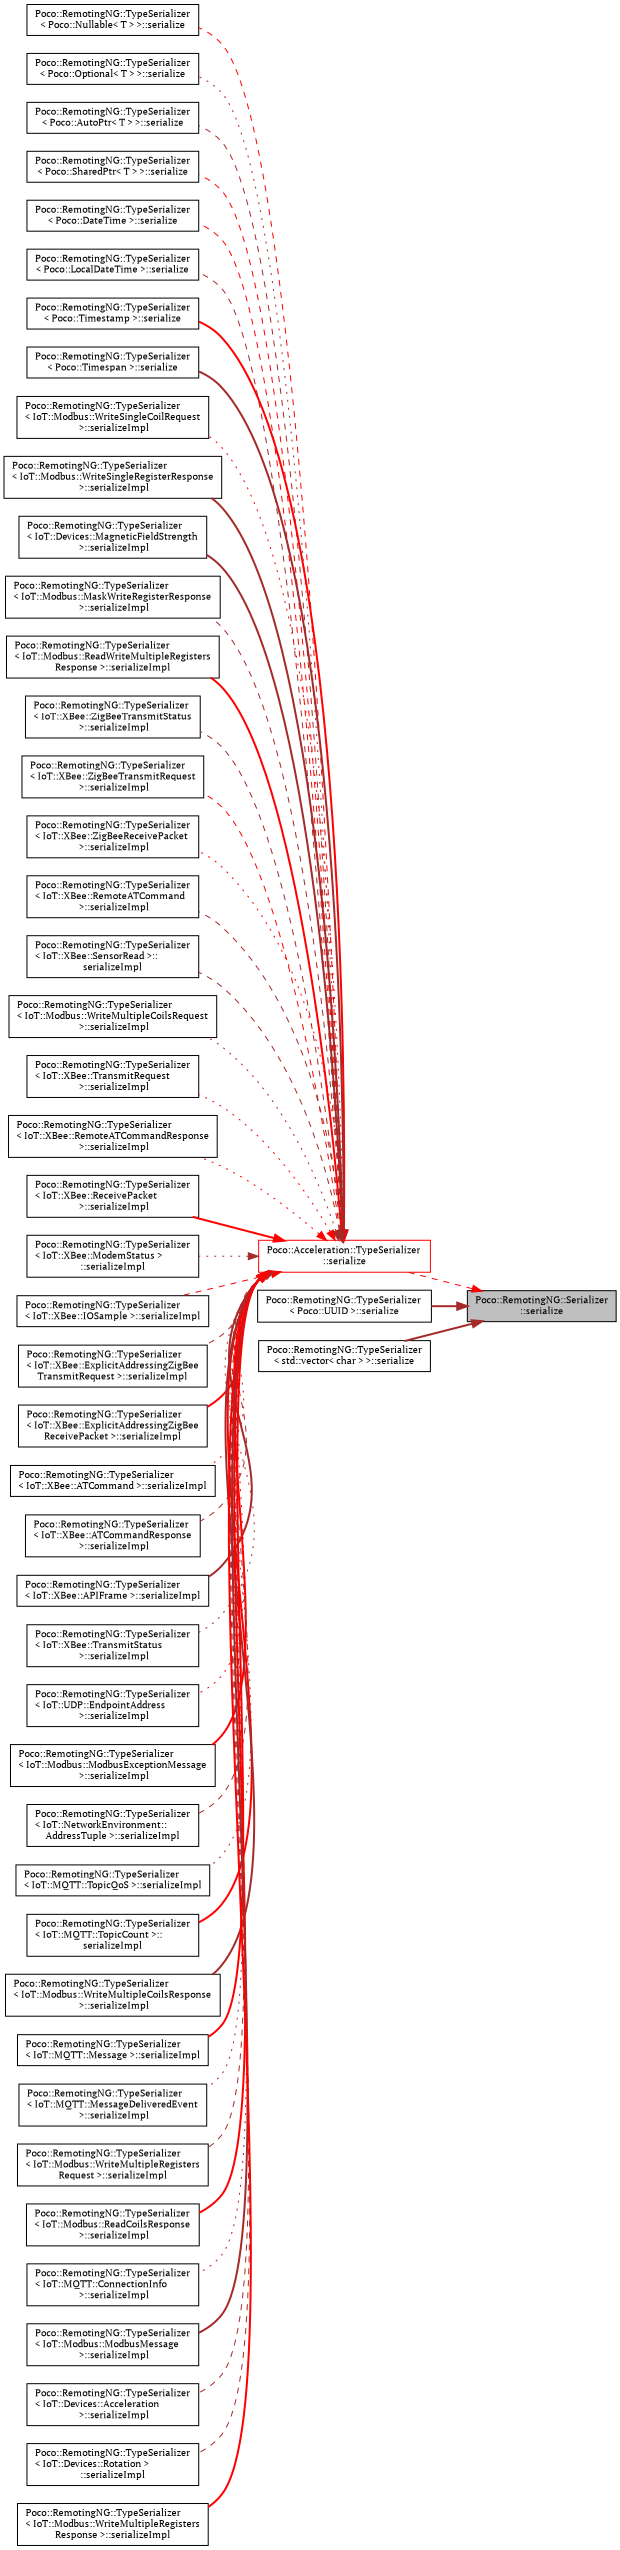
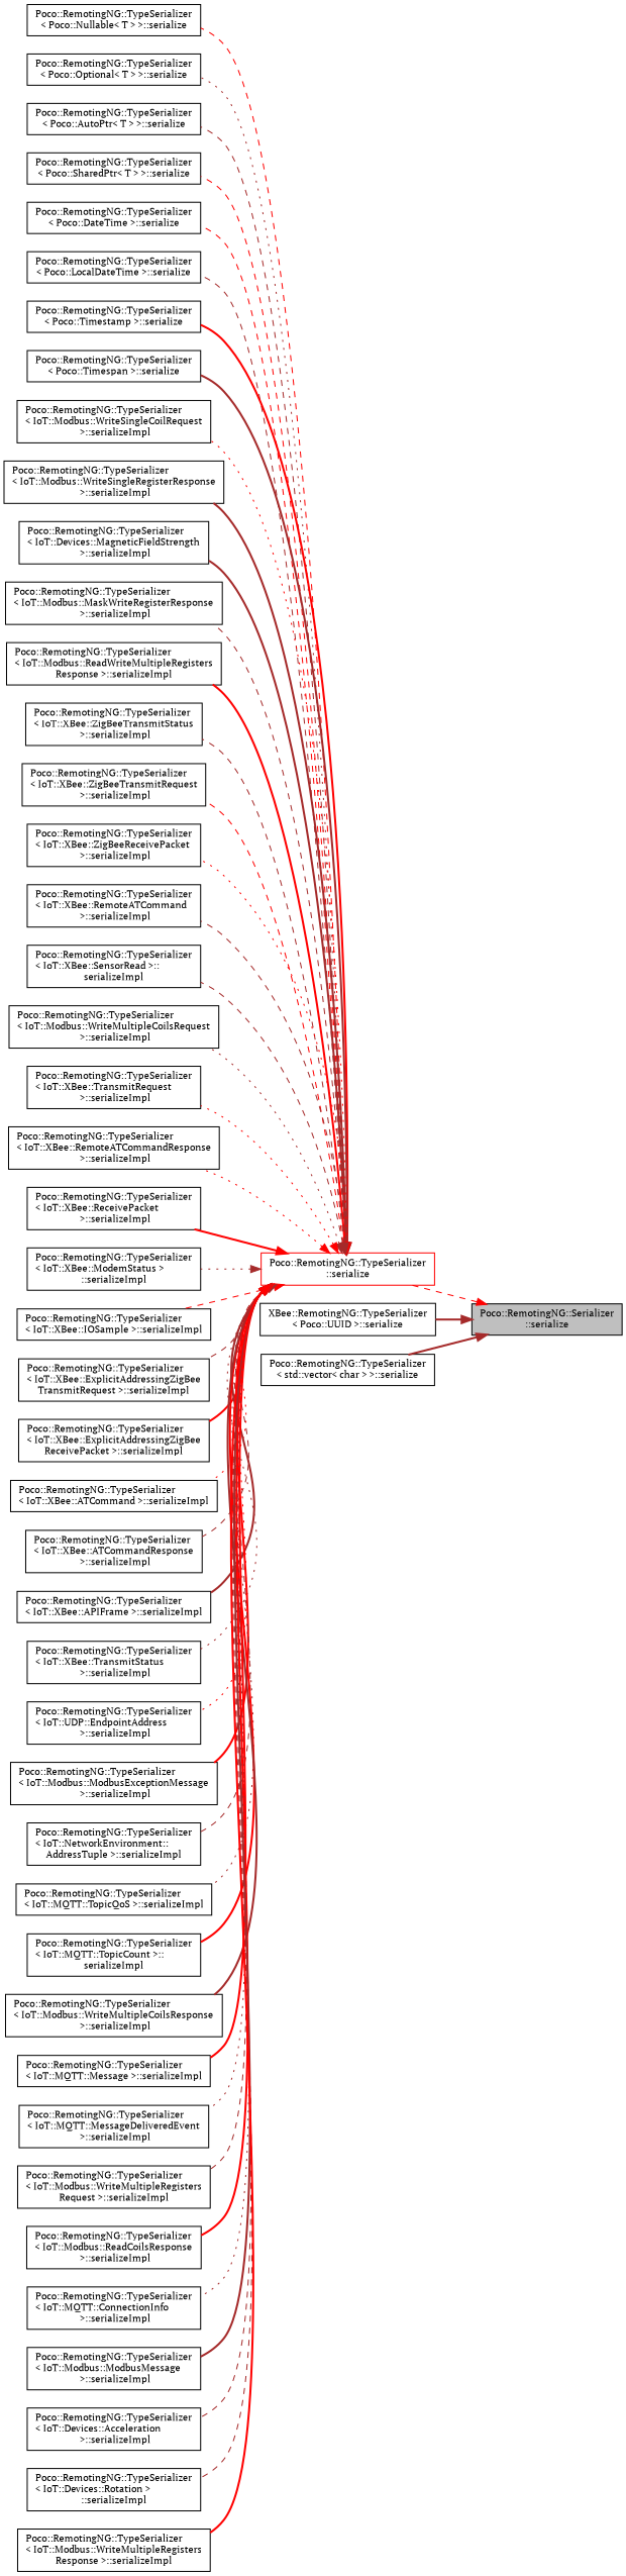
  digraph {
    fontname="PT Serif"
    rankdir=RL
    node [color=black fillcolor=white fontname="PT Serif" fontsize=10 shape=record style=filled]
    edge [color=brown dir=back fontname="PT Serif" fontsize=10 labelfontname=Helvetica labelfontsize=10 style=dashed]
    n1 [fillcolor=grey75 fontcolor=black height=0.2 label="Poco::RemotingNG::Serializer\l::serialize" width=0.4]
-   n2 [color=red height=0.2 label="Poco::Acceleration::TypeSerializer\l::serialize" width=0.4]
-   n3 [height=0.2 label="Poco::RemotingNG::TypeSerializer\l\< Poco::UUID \>::serialize" width=0.4]
+   n2 [color=red height=0.2 label="Poco::RemotingNG::TypeSerializer\l::serialize" width=0.4]
+   n3 [height=0.2 label="XBee::RemotingNG::TypeSerializer\l\< Poco::UUID \>::serialize" width=0.4]
    n4 [height=0.2 label="Poco::RemotingNG::TypeSerializer\l\< std::vector\< char \> \>::serialize" width=0.4]
    n5 [height=0.2 label="Poco::RemotingNG::TypeSerializer\l\< Poco::Nullable\< T \> \>::serialize" width=0.4]
    n6 [height=0.2 label="Poco::RemotingNG::TypeSerializer\l\< Poco::Optional\< T \> \>::serialize" width=0.4]
    n7 [height=0.2 label="Poco::RemotingNG::TypeSerializer\l\< Poco::AutoPtr\< T \> \>::serialize" width=0.4]
    n8 [height=0.2 label="Poco::RemotingNG::TypeSerializer\l\< Poco::SharedPtr\< T \> \>::serialize" width=0.4]
    n9 [height=0.2 label="Poco::RemotingNG::TypeSerializer\l\< Poco::DateTime \>::serialize" width=0.4]
    n10 [height=0.2 label="Poco::RemotingNG::TypeSerializer\l\< Poco::LocalDateTime \>::serialize" width=0.4]
    n11 [height=0.2 label="Poco::RemotingNG::TypeSerializer\l\< Poco::Timestamp \>::serialize" width=0.4]
    n12 [height=0.2 label="Poco::RemotingNG::TypeSerializer\l\< Poco::Timespan \>::serialize" width=0.4]
    n13 [height=0.2 label="Poco::RemotingNG::TypeSerializer\l\< IoT::Modbus::WriteSingleCoilRequest\l \>::serializeImpl" width=0.4]
    n14 [height=0.2 label="Poco::RemotingNG::TypeSerializer\l\< IoT::Modbus::WriteSingleRegisterResponse\l \>::serializeImpl" width=0.4]
    n15 [height=0.2 label="Poco::RemotingNG::TypeSerializer\l\< IoT::Devices::MagneticFieldStrength\l \>::serializeImpl" width=0.4]
    n16 [height=0.2 label="Poco::RemotingNG::TypeSerializer\l\< IoT::Modbus::MaskWriteRegisterResponse\l \>::serializeImpl" width=0.4]
    n17 [height=0.2 label="Poco::RemotingNG::TypeSerializer\l\< IoT::Modbus::ReadWriteMultipleRegisters\lResponse \>::serializeImpl" width=0.4]
    n18 [height=0.2 label="Poco::RemotingNG::TypeSerializer\l\< IoT::XBee::ZigBeeTransmitStatus\l \>::serializeImpl" width=0.4]
    n19 [height=0.2 label="Poco::RemotingNG::TypeSerializer\l\< IoT::XBee::ZigBeeTransmitRequest\l \>::serializeImpl" width=0.4]
    n20 [height=0.2 label="Poco::RemotingNG::TypeSerializer\l\< IoT::XBee::ZigBeeReceivePacket\l \>::serializeImpl" width=0.4]
    n21 [height=0.2 label="Poco::RemotingNG::TypeSerializer\l\< IoT::XBee::RemoteATCommand\l \>::serializeImpl" width=0.4]
    n22 [height=0.2 label="Poco::RemotingNG::TypeSerializer\l\< IoT::XBee::SensorRead \>::\lserializeImpl" width=0.4]
    n23 [height=0.2 label="Poco::RemotingNG::TypeSerializer\l\< IoT::Modbus::WriteMultipleCoilsRequest\l \>::serializeImpl" width=0.4]
    n24 [height=0.2 label="Poco::RemotingNG::TypeSerializer\l\< IoT::XBee::TransmitRequest\l \>::serializeImpl" width=0.4]
    n25 [height=0.2 label="Poco::RemotingNG::TypeSerializer\l\< IoT::XBee::RemoteATCommandResponse\l \>::serializeImpl" width=0.4]
    n26 [height=0.2 label="Poco::RemotingNG::TypeSerializer\l\< IoT::XBee::ReceivePacket\l \>::serializeImpl" width=0.4]
    n27 [height=0.2 label="Poco::RemotingNG::TypeSerializer\l\< IoT::XBee::ModemStatus \>\l::serializeImpl" width=0.4]
    n28 [height=0.2 label="Poco::RemotingNG::TypeSerializer\l\< IoT::XBee::IOSample \>::serializeImpl" width=0.4]
    n29 [height=0.2 label="Poco::RemotingNG::TypeSerializer\l\< IoT::XBee::ExplicitAddressingZigBee\lTransmitRequest \>::serializeImpl" width=0.4]
    n30 [height=0.2 label="Poco::RemotingNG::TypeSerializer\l\< IoT::XBee::ExplicitAddressingZigBee\lReceivePacket \>::serializeImpl" width=0.4]
    n31 [height=0.2 label="Poco::RemotingNG::TypeSerializer\l\< IoT::XBee::ATCommand \>::serializeImpl" width=0.4]
    n32 [height=0.2 label="Poco::RemotingNG::TypeSerializer\l\< IoT::XBee::ATCommandResponse\l \>::serializeImpl" width=0.4]
    n33 [height=0.2 label="Poco::RemotingNG::TypeSerializer\l\< IoT::XBee::APIFrame \>::serializeImpl" width=0.4]
    n34 [height=0.2 label="Poco::RemotingNG::TypeSerializer\l\< IoT::XBee::TransmitStatus\l \>::serializeImpl" width=0.4]
    n35 [height=0.2 label="Poco::RemotingNG::TypeSerializer\l\< IoT::UDP::EndpointAddress\l \>::serializeImpl" width=0.4]
    n36 [height=0.2 label="Poco::RemotingNG::TypeSerializer\l\< IoT::Modbus::ModbusExceptionMessage\l \>::serializeImpl" width=0.4]
    n37 [height=0.2 label="Poco::RemotingNG::TypeSerializer\l\< IoT::NetworkEnvironment::\lAddressTuple \>::serializeImpl" width=0.4]
    n38 [height=0.2 label="Poco::RemotingNG::TypeSerializer\l\< IoT::MQTT::TopicQoS \>::serializeImpl" width=0.4]
    n39 [height=0.2 label="Poco::RemotingNG::TypeSerializer\l\< IoT::MQTT::TopicCount \>::\lserializeImpl" width=0.4]
    n40 [height=0.2 label="Poco::RemotingNG::TypeSerializer\l\< IoT::Modbus::WriteMultipleCoilsResponse\l \>::serializeImpl" width=0.4]
    n41 [height=0.2 label="Poco::RemotingNG::TypeSerializer\l\< IoT::MQTT::Message \>::serializeImpl" width=0.4]
    n42 [height=0.2 label="Poco::RemotingNG::TypeSerializer\l\< IoT::MQTT::MessageDeliveredEvent\l \>::serializeImpl" width=0.4]
    n43 [height=0.2 label="Poco::RemotingNG::TypeSerializer\l\< IoT::Modbus::WriteMultipleRegisters\lRequest \>::serializeImpl" width=0.4]
    n44 [height=0.2 label="Poco::RemotingNG::TypeSerializer\l\< IoT::Modbus::ReadCoilsResponse\l \>::serializeImpl" width=0.4]
    n45 [height=0.2 label="Poco::RemotingNG::TypeSerializer\l\< IoT::MQTT::ConnectionInfo\l \>::serializeImpl" width=0.4]
    n46 [height=0.2 label="Poco::RemotingNG::TypeSerializer\l\< IoT::Modbus::ModbusMessage\l \>::serializeImpl" width=0.4]
    n47 [height=0.2 label="Poco::RemotingNG::TypeSerializer\l\< IoT::Devices::Acceleration\l \>::serializeImpl" width=0.4]
    n48 [height=0.2 label="Poco::RemotingNG::TypeSerializer\l\< IoT::Devices::Rotation \>\l::serializeImpl" width=0.4]
    n49 [height=0.2 label="Poco::RemotingNG::TypeSerializer\l\< IoT::Modbus::WriteMultipleRegisters\lResponse \>::serializeImpl" width=0.4]
    n1 -> n2 [color=red]
    n1 -> n3 [style=bold]
    n1 -> n4 [style=bold]
    n2 -> n5 [color=red]
    n2 -> n6 [style=dotted]
    n2 -> n7
    n2 -> n8 [color=red]
    n2 -> n9 [color=red]
    n2 -> n10
    n2 -> n11 [color=red style=bold]
    n2 -> n12 [style=bold]
    n2 -> n13 [color=red style=dotted]
    n2 -> n14 [style=bold]
    n2 -> n15 [style=bold]
    n2 -> n16
    n2 -> n17 [color=red style=bold]
    n2 -> n18
    n2 -> n19 [color=red]
    n2 -> n20 [color=red style=dotted]
    n2 -> n21
    n2 -> n22
    n2 -> n23 [style=dotted]
    n2 -> n24 [color=red style=dotted]
    n2 -> n25 [color=red style=dotted]
    n2 -> n26 [color=red style=bold]
    n2 -> n27 [style=dotted]
    n2 -> n28 [color=red]
    n2 -> n29
    n2 -> n30 [color=red style=bold]
    n2 -> n31 [color=red style=dotted]
    n2 -> n32
    n2 -> n33 [style=bold]
    n2 -> n34 [style=dotted]
    n2 -> n35 [color=red style=dotted]
    n2 -> n36 [color=red style=bold]
    n2 -> n37
    n2 -> n38 [style=dotted]
    n2 -> n39 [color=red style=bold]
    n2 -> n40 [style=bold]
    n2 -> n41 [color=red style=bold]
    n2 -> n42 [style=dotted]
    n2 -> n43
    n2 -> n44 [color=red style=bold]
    n2 -> n45 [style=dotted]
    n2 -> n46 [style=bold]
    n2 -> n47
    n2 -> n48
    n2 -> n49 [color=red style=bold]
  }
